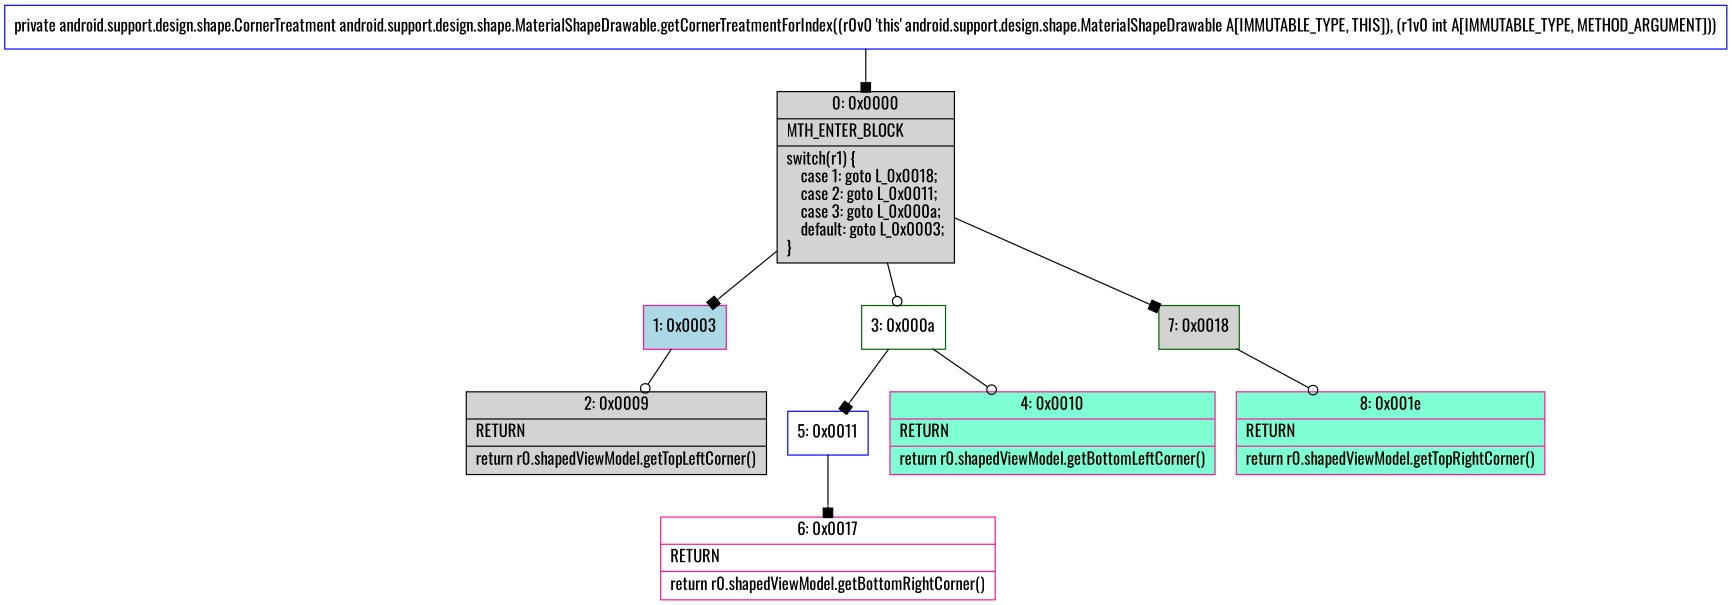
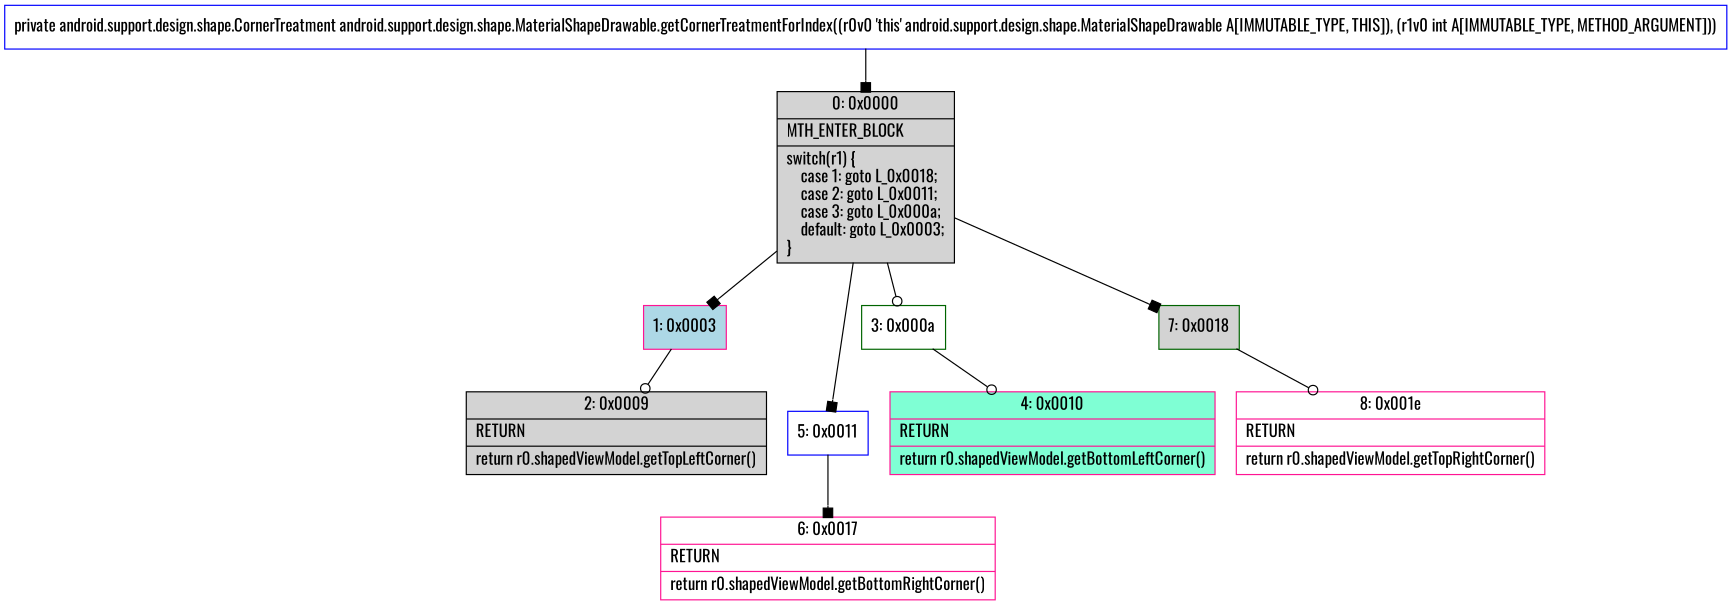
  digraph {
    fontname=Oswald
    node [color=deeppink fillcolor=white fontname=Oswald shape=record style=filled]
    edge [arrowhead=box fontname=Oswald]
    n1 [color=black fillcolor=lightgrey label="{0\:\ 0x0000|MTH_ENTER_BLOCK\l|switch(r1) \{\l    case 1: goto L_0x0018;\l    case 2: goto L_0x0011;\l    case 3: goto L_0x000a;\l    default: goto L_0x0003;\l\}\l}"]
    n2 [fillcolor=lightblue label="{1\:\ 0x0003}"]
    n3 [color=darkgreen label="{3\:\ 0x000a}"]
    n4 [color=blue label="{5\:\ 0x0011}"]
    n5 [color=darkgreen fillcolor=lightgrey label="{7\:\ 0x0018}"]
    n6 [color=black fillcolor=lightgrey label="{2\:\ 0x0009|RETURN\l|return r0.shapedViewModel.getTopLeftCorner()\l}"]
    n7 [fillcolor=aquamarine label="{4\:\ 0x0010|RETURN\l|return r0.shapedViewModel.getBottomLeftCorner()\l}"]
    n8 [label="{6\:\ 0x0017|RETURN\l|return r0.shapedViewModel.getBottomRightCorner()\l}"]
-   n9 [fillcolor=aquamarine label="{8\:\ 0x001e|RETURN\l|return r0.shapedViewModel.getTopRightCorner()\l}"]
+   n9 [label="{8\:\ 0x001e|RETURN\l|return r0.shapedViewModel.getTopRightCorner()\l}"]
    n10 [color=blue label="{private android.support.design.shape.CornerTreatment android.support.design.shape.MaterialShapeDrawable.getCornerTreatmentForIndex((r0v0 'this' android.support.design.shape.MaterialShapeDrawable A[IMMUTABLE_TYPE, THIS]), (r1v0 int A[IMMUTABLE_TYPE, METHOD_ARGUMENT])) }"]
    n1 -> n2
    n1 -> n3 [arrowhead=odot]
-   n3 -> n4
+   n1 -> n4
    n1 -> n5
    n2 -> n6 [arrowhead=odot]
    n3 -> n7 [arrowhead=odot]
    n4 -> n8
    n5 -> n9 [arrowhead=odot]
    n10 -> n1
  }
